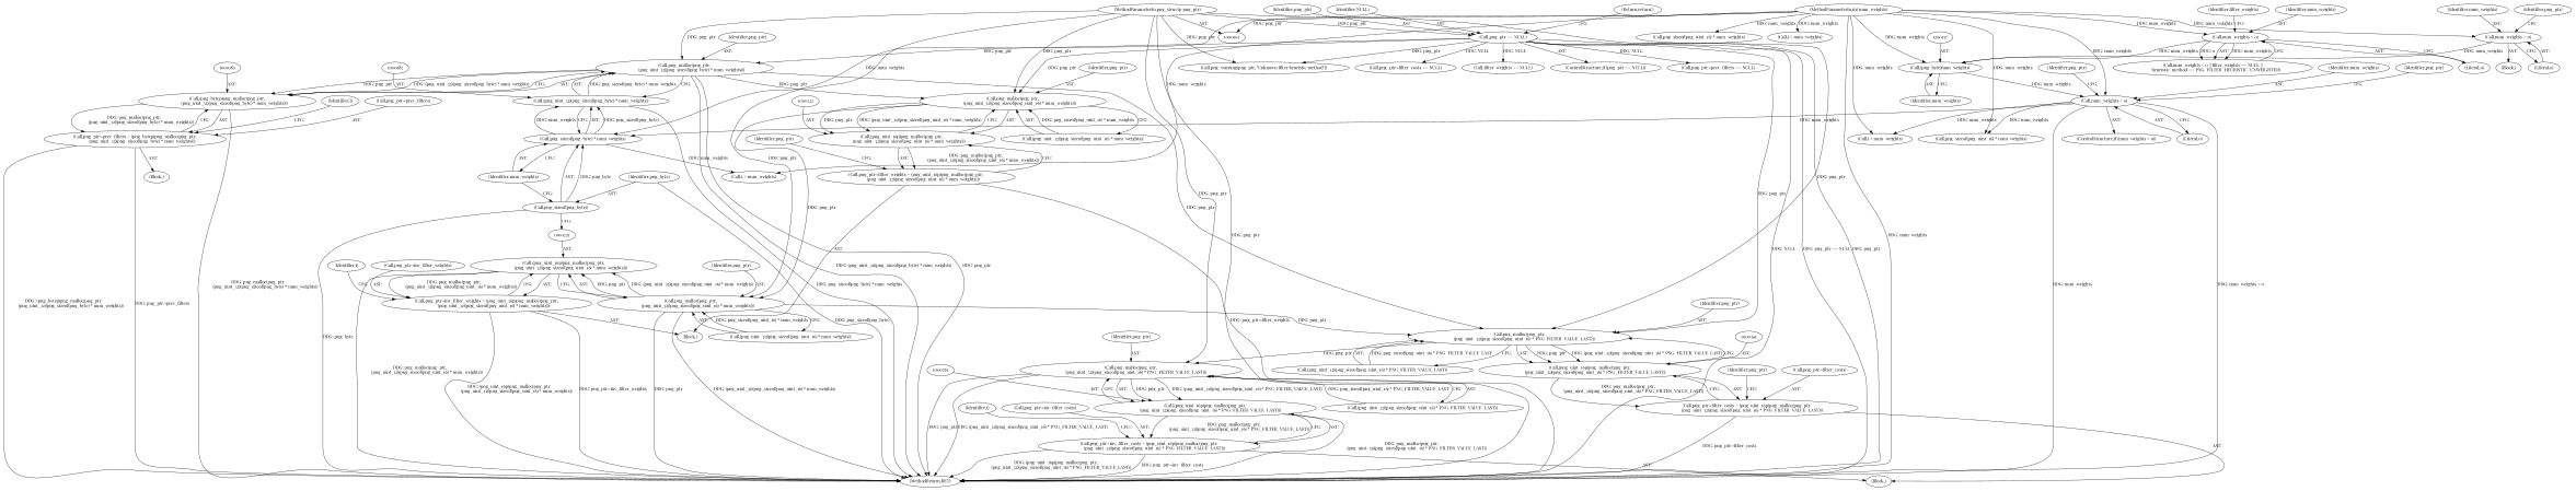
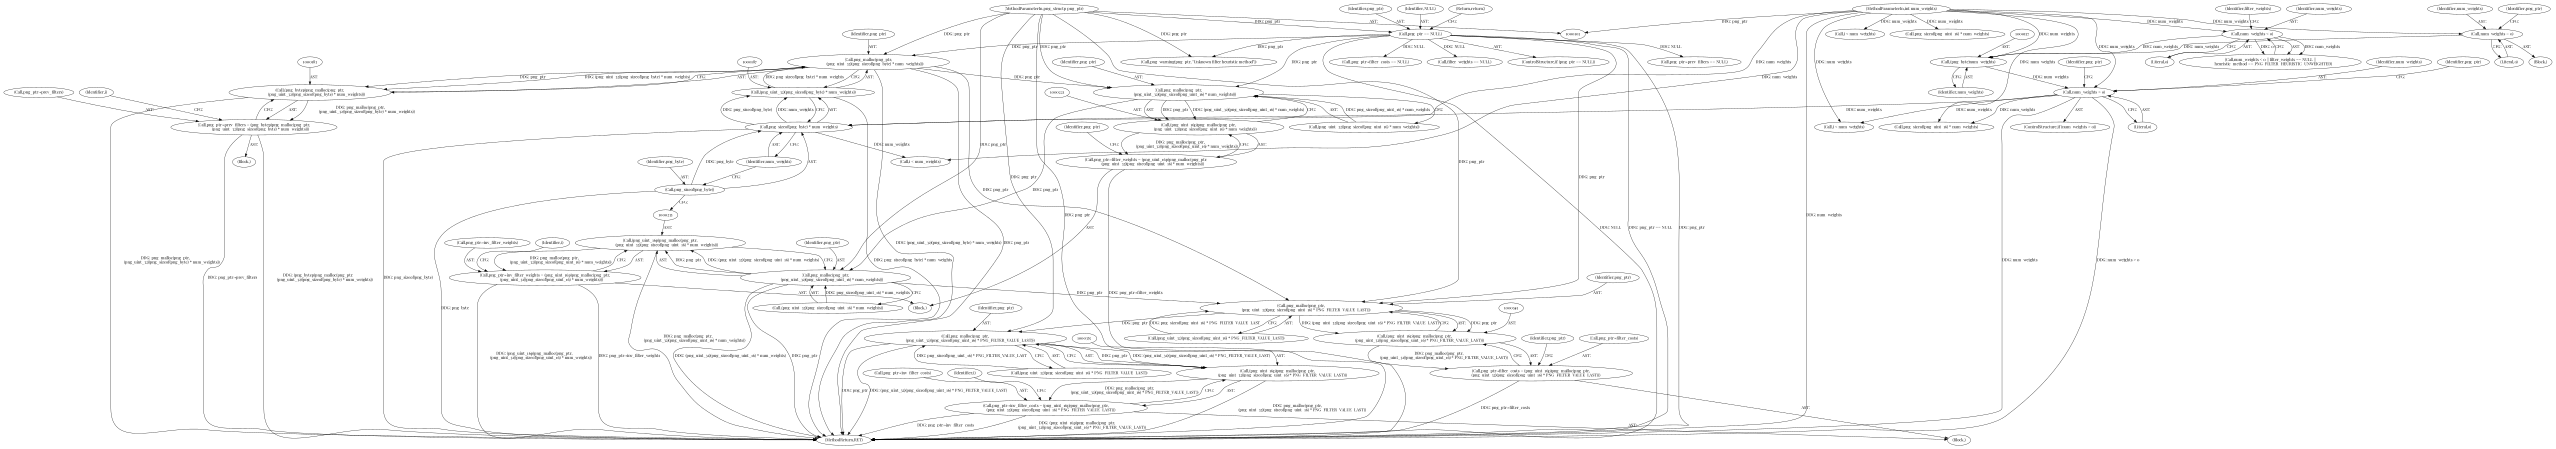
  digraph {
    fontname="Playfair Display"
    node [fontname="Playfair Display"]
    edge [fontname="Playfair Display"]
    n1 [label="(Call,png_malloc(png_ptr,\n            (png_uint_32)(png_sizeof(png_byte) * num_weights)))"]
    n2 [label="(Call,(png_uint_32)(png_sizeof(png_byte) * num_weights))"]
    n3 [label="(Call,(png_bytep)png_malloc(png_ptr,\n            (png_uint_32)(png_sizeof(png_byte) * num_weights)))"]
    n4 [label="(Call,png_malloc(png_ptr,\n            (png_uint_32)(png_sizeof(png_uint_16) * num_weights)))"]
    n5 [label="(Call,png_malloc(png_ptr,\n         (png_uint_32)(png_sizeof(png_uint_16) * PNG_FILTER_VALUE_LAST)))"]
    n6 [label="(MethodReturn,RET)"]
    n7 [label="(Call,png_sizeof(png_byte) * num_weights)"]
    n8 [label="(Call,png_ptr->prev_filters = (png_bytep)png_malloc(png_ptr,\n            (png_uint_32)(png_sizeof(png_byte) * num_weights)))"]
    n9 [label="(Call,png_malloc(png_ptr,\n            (png_uint_32)(png_sizeof(png_uint_16) * num_weights)))"]
    n10 [label="(Call,(png_uint_16p)png_malloc(png_ptr,\n            (png_uint_32)(png_sizeof(png_uint_16) * num_weights)))"]
    n11 [label="(Call,(png_uint_32)(png_sizeof(png_uint_16) * num_weights))"]
    n12 [label="(Call,png_malloc(png_ptr,\n         (png_uint_32)(png_sizeof(png_uint_16) * PNG_FILTER_VALUE_LAST)))"]
    n13 [label="(Call,(png_uint_16p)png_malloc(png_ptr,\n         (png_uint_32)(png_sizeof(png_uint_16) * PNG_FILTER_VALUE_LAST)))"]
    n14 [label="(Call,(png_uint_32)(png_sizeof(png_uint_16) * PNG_FILTER_VALUE_LAST))"]
    n15 [label="(Call,png_ptr == NULL)"]
    n16 [label="(Call,png_ptr->prev_filters == NULL)"]
    n17 [label="(Call,png_warning(png_ptr, \"Unknown filter heuristic method\"))"]
    n18 [label="(Call,png_ptr->filter_costs == NULL)"]
    n19 [label="(Call,filter_weights == NULL)"]
    n20 [label="(ControlStructure,if (png_ptr == NULL))"]
    n21 [label="(Identifier,NULL)"]
    n22 [label="(MethodParameterIn,png_structp png_ptr)"]
    1000103
    n24 [label="(Call,(png_uint_16p)png_malloc(png_ptr,\n            (png_uint_32)(png_sizeof(png_uint_16) * num_weights)))"]
    n25 [label="(Call,(png_uint_32)(png_sizeof(png_uint_16) * num_weights))"]
    n26 [label="(Call,(png_uint_16p)png_malloc(png_ptr,\n         (png_uint_32)(png_sizeof(png_uint_16) * PNG_FILTER_VALUE_LAST)))"]
    n27 [label="(Call,(png_uint_32)(png_sizeof(png_uint_16) * PNG_FILTER_VALUE_LAST))"]
    n28 [label="(Call,i < num_weights)"]
    n29 [label="(Identifier,num_weights)"]
    n30 [label="(Call,png_sizeof(png_byte))"]
    1000235
    n32 [label="(Identifier,png_byte)"]
    n33 [label="(Call,num_weights > 0)"]
    n34 [label="(ControlStructure,if (num_weights > 0))"]
    n35 [label="(Literal,0)"]
    n36 [label="(Call,i < num_weights)"]
    n37 [label="(Call,png_sizeof(png_uint_16) * num_weights)"]
    n38 [label="(Call,(png_byte)num_weights)"]
    n39 [label="(Identifier,num_weights)"]
    n40 [label="(Call,num_weights < 0)"]
    n41 [label="(Literal,0)"]
    n42 [label="(Call,num_weights < 0 || filter_weights == NULL ||\n      heuristic_method == PNG_FILTER_HEURISTIC_UNWEIGHTED)"]
    n43 [label="(MethodParameterIn,int num_weights)"]
    n44 [label="(Call,num_weights = 0)"]
    n45 [label="(Call,i < num_weights)"]
    n46 [label="(Call,png_sizeof(png_uint_16) * num_weights)"]
    n47 [label="(Literal,0)"]
    n48 [label="(Block,)"]
    n49 [label="(Block,)"]
    n50 [label="(Call,png_ptr->filter_weights = (png_uint_16p)png_malloc(png_ptr,\n            (png_uint_32)(png_sizeof(png_uint_16) * num_weights)))"]
    n51 [label="(Block,)"]
    n52 [label="(Call,png_ptr->inv_filter_weights = (png_uint_16p)png_malloc(png_ptr,\n            (png_uint_32)(png_sizeof(png_uint_16) * num_weights)))"]
    n53 [label="(Call,png_ptr->filter_costs = (png_uint_16p)png_malloc(png_ptr,\n         (png_uint_32)(png_sizeof(png_uint_16) * PNG_FILTER_VALUE_LAST)))"]
    n54 [label="(Block,)"]
    n55 [label="(Call,png_ptr->inv_filter_costs = (png_uint_16p)png_malloc(png_ptr,\n         (png_uint_32)(png_sizeof(png_uint_16) * PNG_FILTER_VALUE_LAST)))"]
    n56 [label="(Call,png_ptr->inv_filter_costs)"]
    n57 [label="(Identifier,i)"]
    n58 [label="(Identifier,png_ptr)"]
    n59 [label="(Identifier,png_ptr)"]
    n60 [label="(Identifier,num_weights)"]
    n61 [label="(Identifier,png_ptr)"]
    n62 [label="(Call,png_ptr->filter_costs)"]
    n63 [label="(Identifier,png_ptr)"]
    n64 [label="(Identifier,num_weights)"]
    n65 [label="(Identifier,png_ptr)"]
    n66 [label="(Identifier,png_ptr)"]
    n67 [label="(Identifier,filter_weights)"]
    n68 [label="(Identifier,num_weights)"]
    n69 [label="(Identifier,png_ptr)"]
    n70 [label="(Identifier,i)"]
    n71 [label="(Call,png_ptr->inv_filter_weights)"]
    n72 [label="(Call,png_ptr->prev_filters)"]
    n73 [label="(Identifier,png_ptr)"]
    n74 [label="(Identifier,i)"]
    n75 [label="(Identifier,png_ptr)"]
    n76 [label="(Identifier,png_ptr)"]
    n77 [label="(Return,return;)"]
    n78 [label="(Identifier,png_ptr)"]
    1000187
-   1000157 [label=1200157]
+   1000157
    1000183
    1000221
    1000345
    1000359
    n1 -> n2 [label="CFG: "]
    n1 -> n3 [label="AST: "]
    n1 -> n3 [label="DDG: png_ptr"]
    n1 -> n3 [label="DDG: (png_uint_32)(png_sizeof(png_byte) * num_weights)"]
    n1 -> n4 [label="DDG: png_ptr"]
    n1 -> n5 [label="DDG: png_ptr"]
    n1 -> n6 [label="DDG: (png_uint_32)(png_sizeof(png_byte) * num_weights)"]
    n1 -> n6 [label="DDG: png_ptr"]
    n2 -> n1 [label="AST: "]
    n2 -> n1 [label="DDG: png_sizeof(png_byte) * num_weights"]
    n2 -> n6 [label="DDG: png_sizeof(png_byte) * num_weights"]
    n2 -> n7 [label="CFG: "]
    n3 -> n1 [label="CFG: "]
    n3 -> n6 [label="DDG: png_malloc(png_ptr,\n            (png_uint_32)(png_sizeof(png_byte) * num_weights))"]
    n3 -> n8 [label="AST: "]
    n3 -> n8 [label="DDG: png_malloc(png_ptr,\n            (png_uint_32)(png_sizeof(png_byte) * num_weights))"]
    n4 -> n9 [label="DDG: png_ptr"]
    n4 -> n10 [label="AST: "]
    n4 -> n10 [label="DDG: png_ptr"]
    n4 -> n10 [label="DDG: (png_uint_32)(png_sizeof(png_uint_16) * num_weights)"]
    n4 -> n11 [label="CFG: "]
    n5 -> n12 [label="DDG: png_ptr"]
    n5 -> n13 [label="AST: "]
    n5 -> n13 [label="DDG: png_ptr"]
    n5 -> n13 [label="DDG: (png_uint_32)(png_sizeof(png_uint_16) * PNG_FILTER_VALUE_LAST)"]
    n5 -> n14 [label="CFG: "]
    n7 -> n2 [label="AST: "]
    n7 -> n2 [label="DDG: png_sizeof(png_byte)"]
    n7 -> n2 [label="DDG: num_weights"]
-   n32 -> n6 [label="DDG: png_sizeof(png_byte)"]
+   n7 -> n6 [label="DDG: png_sizeof(png_byte)"]
    n7 -> n28 [label="DDG: num_weights"]
    n7 -> n29 [label="CFG: "]
    n8 -> n3 [label="CFG: "]
    n8 -> n6 [label="DDG: (png_bytep)png_malloc(png_ptr,\n            (png_uint_32)(png_sizeof(png_byte) * num_weights))"]
    n8 -> n6 [label="DDG: png_ptr->prev_filters"]
    n8 -> n49 [label="AST: "]
    n9 -> n5 [label="DDG: png_ptr"]
    n9 -> n6 [label="DDG: png_ptr"]
    n9 -> n6 [label="DDG: (png_uint_32)(png_sizeof(png_uint_16) * num_weights)"]
    n9 -> n24 [label="AST: "]
    n9 -> n24 [label="DDG: png_ptr"]
    n9 -> n24 [label="DDG: (png_uint_32)(png_sizeof(png_uint_16) * num_weights)"]
    n9 -> n25 [label="CFG: "]
    n10 -> n4 [label="CFG: "]
    n10 -> n50 [label="AST: "]
    n10 -> n50 [label="DDG: png_malloc(png_ptr,\n            (png_uint_32)(png_sizeof(png_uint_16) * num_weights))"]
    n11 -> n4 [label="AST: "]
    n11 -> n4 [label="DDG: png_sizeof(png_uint_16) * num_weights"]
    n12 -> n6 [label="DDG: png_ptr"]
    n12 -> n6 [label="DDG: (png_uint_32)(png_sizeof(png_uint_16) * PNG_FILTER_VALUE_LAST)"]
    n12 -> n26 [label="AST: "]
    n12 -> n26 [label="DDG: png_ptr"]
    n12 -> n26 [label="DDG: (png_uint_32)(png_sizeof(png_uint_16) * PNG_FILTER_VALUE_LAST)"]
    n12 -> n27 [label="CFG: "]
    n13 -> n5 [label="CFG: "]
    n13 -> n53 [label="AST: "]
    n13 -> n53 [label="DDG: png_malloc(png_ptr,\n         (png_uint_32)(png_sizeof(png_uint_16) * PNG_FILTER_VALUE_LAST))"]
    n14 -> n5 [label="AST: "]
    n14 -> n5 [label="DDG: png_sizeof(png_uint_16) * PNG_FILTER_VALUE_LAST"]
    n15 -> n1 [label="DDG: png_ptr"]
    n15 -> n4 [label="DDG: png_ptr"]
    n15 -> n5 [label="DDG: png_ptr"]
    n15 -> n6 [label="DDG: NULL"]
    n15 -> n6 [label="DDG: png_ptr == NULL"]
    n15 -> n6 [label="DDG: png_ptr"]
    n15 -> n16 [label="DDG: NULL"]
    n15 -> n17 [label="DDG: png_ptr"]
    n15 -> n18 [label="DDG: NULL"]
    n15 -> n19 [label="DDG: NULL"]
    n15 -> n20 [label="AST: "]
    n21 -> n15 [label="AST: "]
    n22 -> n1 [label="DDG: png_ptr"]
    n22 -> n4 [label="DDG: png_ptr"]
    n22 -> n5 [label="DDG: png_ptr"]
    n22 -> n6 [label="DDG: png_ptr"]
    n22 -> n9 [label="DDG: png_ptr"]
    n22 -> n12 [label="DDG: png_ptr"]
    n22 -> n15 [label="DDG: png_ptr"]
    n22 -> n17 [label="DDG: png_ptr"]
    n22 -> 1000103 [label="AST: "]
    n24 -> n6 [label="DDG: png_malloc(png_ptr,\n            (png_uint_32)(png_sizeof(png_uint_16) * num_weights))"]
    n24 -> n9 [label="CFG: "]
    n24 -> n52 [label="AST: "]
    n24 -> n52 [label="DDG: png_malloc(png_ptr,\n            (png_uint_32)(png_sizeof(png_uint_16) * num_weights))"]
    n25 -> n9 [label="AST: "]
    n25 -> n9 [label="DDG: png_sizeof(png_uint_16) * num_weights"]
    n26 -> n6 [label="DDG: png_malloc(png_ptr,\n         (png_uint_32)(png_sizeof(png_uint_16) * PNG_FILTER_VALUE_LAST))"]
    n26 -> n12 [label="CFG: "]
    n26 -> n55 [label="AST: "]
    n26 -> n55 [label="DDG: png_malloc(png_ptr,\n         (png_uint_32)(png_sizeof(png_uint_16) * PNG_FILTER_VALUE_LAST))"]
    n27 -> n12 [label="AST: "]
    n27 -> n12 [label="DDG: png_sizeof(png_uint_16) * PNG_FILTER_VALUE_LAST"]
    n29 -> n7 [label="AST: "]
    n29 -> n30 [label="CFG: "]
    n30 -> n6 [label="DDG: png_byte"]
    n30 -> n7 [label="AST: "]
    n30 -> n7 [label="DDG: png_byte"]
    n30 -> 1000235 [label="CFG: "]
    1000235 -> n24 [label="AST: "]
    n32 -> n30 [label="AST: "]
    n33 -> n6 [label="DDG: num_weights"]
    n33 -> n6 [label="DDG: num_weights > 0"]
    n33 -> n7 [label="DDG: num_weights"]
    n33 -> n34 [label="AST: "]
    n33 -> n35 [label="CFG: "]
    n33 -> n36 [label="DDG: num_weights"]
    n33 -> n37 [label="DDG: num_weights"]
    n35 -> n33 [label="AST: "]
    n38 -> n33 [label="DDG: num_weights"]
    n38 -> n39 [label="CFG: "]
    n39 -> n38 [label="AST: "]
    n40 -> n38 [label="DDG: num_weights"]
    n40 -> n41 [label="CFG: "]
    n40 -> n42 [label="AST: "]
    n40 -> n42 [label="DDG: num_weights"]
    n40 -> n42 [label="DDG: 0"]
    n41 -> n40 [label="AST: "]
    n42 -> n40 [label="CFG: "]
    n43 -> n6 [label="DDG: num_weights"]
    n43 -> n7 [label="DDG: num_weights"]
    n43 -> 1000103 [label="DDG: png_ptr"]
    n43 -> n28 [label="DDG: num_weights"]
    n43 -> n33 [label="DDG: num_weights"]
    n43 -> n36 [label="DDG: num_weights"]
    n43 -> n37 [label="DDG: num_weights"]
    n43 -> n38 [label="DDG: num_weights"]
    n43 -> n40 [label="DDG: num_weights"]
    n43 -> n44 [label="DDG: num_weights"]
    n43 -> n45 [label="DDG: num_weights"]
    n43 -> n46 [label="DDG: num_weights"]
    n44 -> n38 [label="DDG: num_weights"]
    n44 -> n47 [label="CFG: "]
    n44 -> n48 [label="AST: "]
    n47 -> n44 [label="AST: "]
    n50 -> n6 [label="DDG: png_ptr->filter_weights"]
    n50 -> n10 [label="CFG: "]
    n50 -> n51 [label="AST: "]
    n52 -> n6 [label="DDG: png_ptr->inv_filter_weights"]
    n52 -> n6 [label="DDG: (png_uint_16p)png_malloc(png_ptr,\n            (png_uint_32)(png_sizeof(png_uint_16) * num_weights))"]
    n52 -> n24 [label="CFG: "]
    n52 -> n51 [label="AST: "]
    n53 -> n6 [label="DDG: png_ptr->filter_costs"]
    n53 -> n13 [label="CFG: "]
    n53 -> n54 [label="AST: "]
    n55 -> n6 [label="DDG: (png_uint_16p)png_malloc(png_ptr,\n         (png_uint_32)(png_sizeof(png_uint_16) * PNG_FILTER_VALUE_LAST))"]
    n55 -> n6 [label="DDG: png_ptr->inv_filter_costs"]
    n55 -> n26 [label="CFG: "]
    n55 -> n54 [label="AST: "]
    n56 -> n55 [label="AST: "]
    n57 -> n8 [label="CFG: "]
    n58 -> n4 [label="AST: "]
    n59 -> n53 [label="CFG: "]
    n60 -> n40 [label="AST: "]
    n61 -> n33 [label="CFG: "]
    n62 -> n53 [label="AST: "]
    n63 -> n44 [label="CFG: "]
    n64 -> n33 [label="AST: "]
    n65 -> n33 [label="CFG: "]
    n66 -> n12 [label="AST: "]
    n67 -> n40 [label="CFG: "]
    n68 -> n44 [label="AST: "]
    n69 -> n5 [label="AST: "]
    n70 -> n55 [label="CFG: "]
    n71 -> n52 [label="AST: "]
    n72 -> n8 [label="AST: "]
    n73 -> n9 [label="AST: "]
    n74 -> n52 [label="CFG: "]
    n75 -> n1 [label="AST: "]
    n76 -> n50 [label="CFG: "]
    n77 -> n15 [label="CFG: "]
    n78 -> n15 [label="AST: "]
    1000187 -> n2 [label="AST: "]
    1000157 -> n38 [label="AST: "]
    1000183 -> n3 [label="AST: "]
    1000221 -> n10 [label="AST: "]
    1000345 -> n13 [label="AST: "]
    1000359 -> n26 [label="AST: "]
  }
